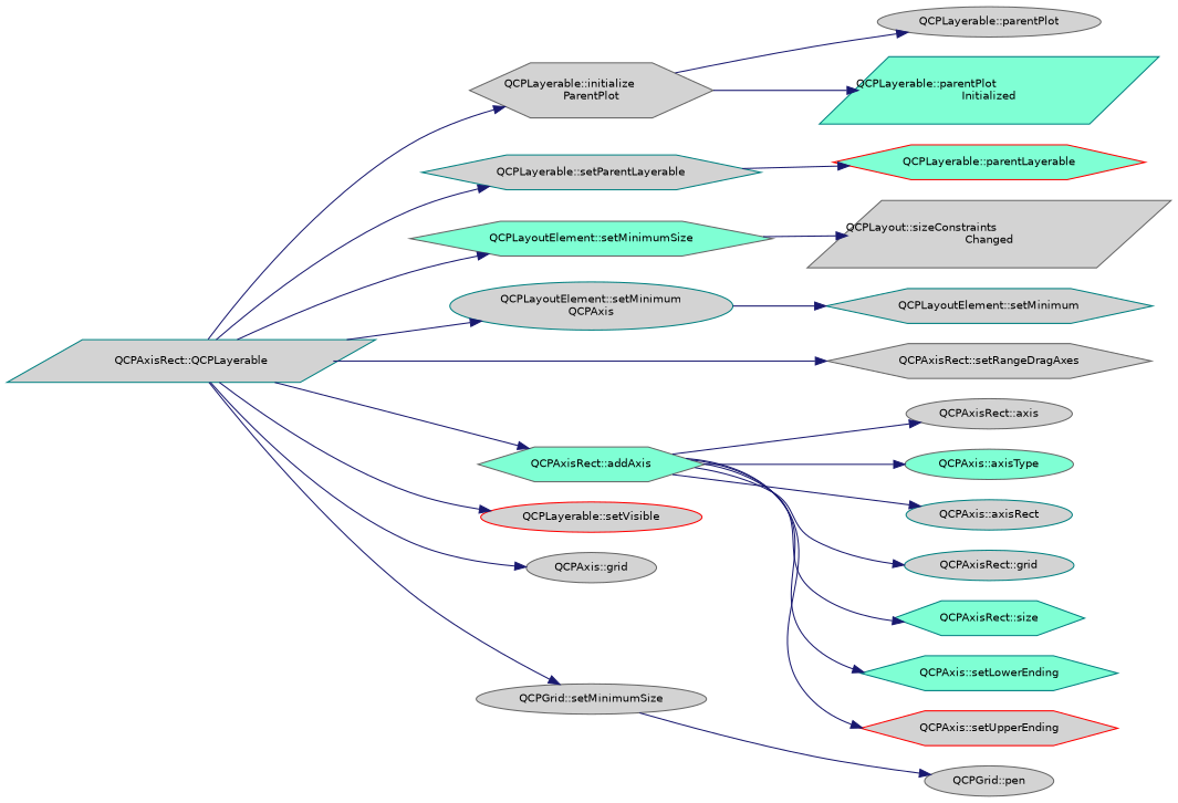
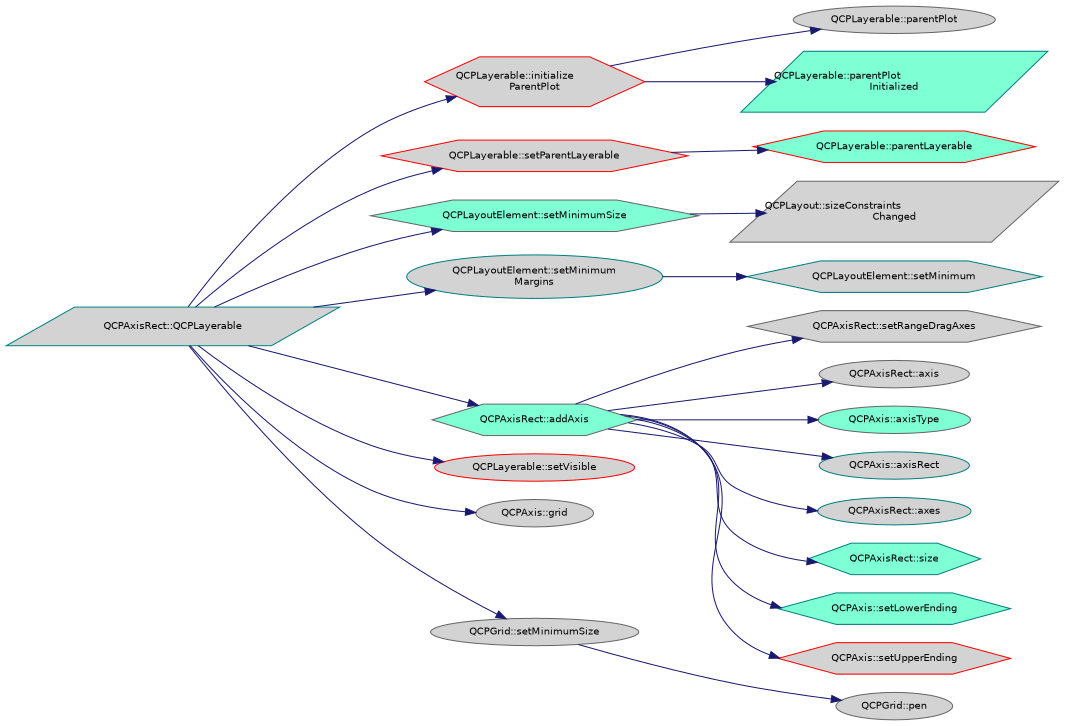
  digraph {
    rankdir=LR
    node [color=gray40 fillcolor=lightgrey fontname=Helvetica fontsize=10 shape=hexagon style=filled]
    edge [color=midnightblue fontname=Helvetica fontsize=10 labelfontname=Helvetica labelfontsize=10 style=solid]
    n1 [color=teal fontcolor=black height=0.2 label="QCPAxisRect::QCPLayerable" shape=parallelogram width=0.4]
-   n2 [height=0.2 label="QCPLayerable::initialize\lParentPlot" width=0.4]
-   n3 [color=teal height=0.2 label="QCPLayerable::setParentLayerable" width=0.4]
+   n2 [color=red height=0.2 label="QCPLayerable::initialize\lParentPlot" width=0.4]
+   n3 [color=red height=0.2 label="QCPLayerable::setParentLayerable" width=0.4]
    n4 [fillcolor=aquamarine height=0.2 label="QCPLayoutElement::setMinimumSize" width=0.4]
-   n5 [color=teal height=0.2 label="QCPLayoutElement::setMinimum\lQCPAxis" shape=ellipse width=0.4]
+   n5 [color=teal height=0.2 label="QCPLayoutElement::setMinimum\lMargins" shape=ellipse width=0.4]
    n6 [fillcolor=aquamarine height=0.2 label="QCPAxisRect::addAxis" width=0.4]
    n7 [height=0.2 label="QCPAxisRect::setRangeDragAxes" width=0.4]
    n8 [color=red height=0.2 label="QCPLayerable::setVisible" shape=ellipse width=0.4]
    n9 [height=0.2 label="QCPAxis::grid" shape=ellipse width=0.4]
    n10 [height=0.2 label="QCPGrid::setMinimumSize" shape=ellipse width=0.4]
    n11 [height=0.2 label="QCPLayerable::parentPlot" shape=ellipse width=0.4]
    n12 [color=teal fillcolor=aquamarine height=0.2 label="QCPLayerable::parentPlot\lInitialized" shape=parallelogram width=0.4]
    n13 [color=red fillcolor=aquamarine height=0.2 label="QCPLayerable::parentLayerable" width=0.4]
    n14 [height=0.2 label="QCPLayout::sizeConstraints\lChanged" shape=parallelogram width=0.4]
    n15 [color=teal height=0.2 label="QCPLayoutElement::setMinimum" width=0.4]
    n16 [height=0.2 label="QCPAxisRect::axis" shape=ellipse width=0.4]
    n17 [fillcolor=aquamarine height=0.2 label="QCPAxis::axisType" shape=ellipse width=0.4]
    n18 [color=teal height=0.2 label="QCPAxis::axisRect" shape=ellipse width=0.4]
-   n19 [color=teal height=0.2 label="QCPAxisRect::grid" shape=ellipse width=0.4]
+   n19 [color=teal height=0.2 label="QCPAxisRect::axes" shape=ellipse width=0.4]
    n20 [color=teal fillcolor=aquamarine height=0.2 label="QCPAxisRect::size" width=0.4]
    n21 [color=teal fillcolor=aquamarine height=0.2 label="QCPAxis::setLowerEnding" width=0.4]
    n22 [color=red height=0.2 label="QCPAxis::setUpperEnding" width=0.4]
    n23 [height=0.2 label="QCPGrid::pen" shape=ellipse width=0.4]
    n1 -> n2
    n1 -> n3
    n1 -> n4
    n1 -> n5
    n1 -> n6
-   n1 -> n7
+   n6 -> n7
    n1 -> n8
    n1 -> n9
    n1 -> n10
    n2 -> n11
    n2 -> n12
    n3 -> n13
    n4 -> n14
    n5 -> n15
    n6 -> n16
    n6 -> n17
    n6 -> n18
    n6 -> n19
    n6 -> n20
    n6 -> n21
    n6 -> n22
    n10 -> n23
  }
